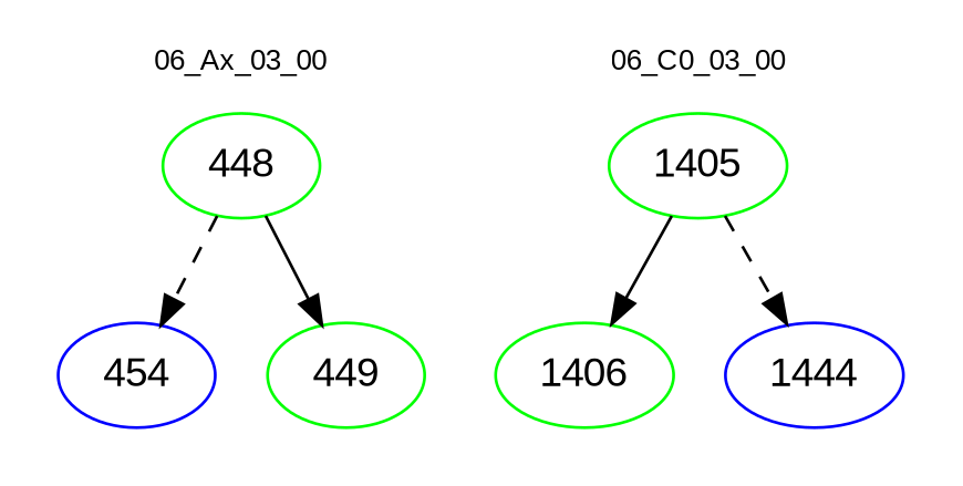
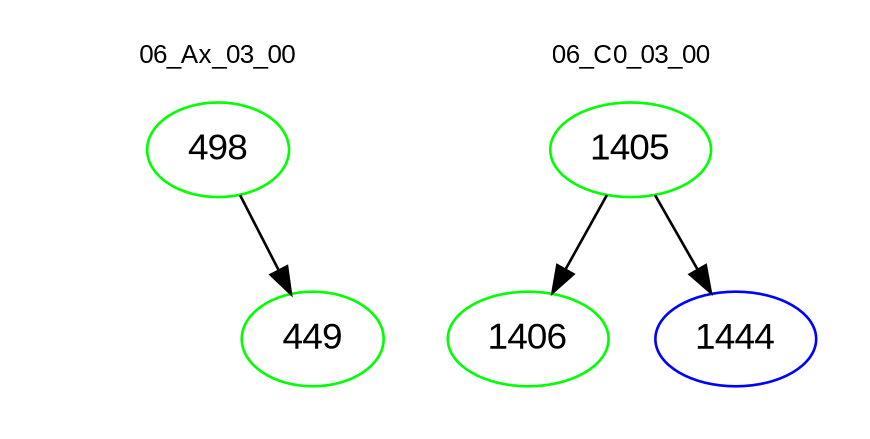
  digraph {
    fontname="Liberation Sans"
    node [color=green fontname="Liberation Sans"]
    edge [color=black fontname="Liberation Sans" style=dashed]
-   n1 [label=448]
-   n2 [color=blue label=454]
+   n1 [label=498]
    n3 [label=449]
    n4 [label=1405]
    n5 [label=1406]
    n6 [color=blue label=1444]
    subgraph cluster_1 {
      color=white
      fontsize=10
      label="06_Ax_03_00"
      n1
-     n2
      n3
    }
    subgraph cluster_2 {
      color=white
      fontsize=10
      label="06_C0_03_00"
      n4
      n5
      n6
    }
-   n1 -> n2
    n1 -> n3 [style=solid]
    n4 -> n5 [style=solid]
-   n4 -> n6
+   n4 -> n6 [style=solid]
  }
